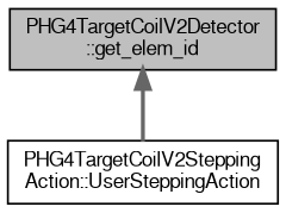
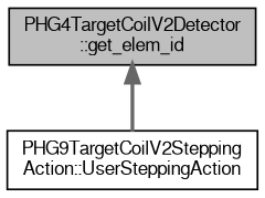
  digraph {
    rankdir=TB
    node [color=black fontname=FreeSans fontsize=10 shape=record]
    n1 [fillcolor=grey75 fontcolor=black height=0.2 label="PHG4TargetCoilV2Detector\l::get_elem_id" style=filled width=0.4]
-   n2 [height=0.2 label="PHG4TargetCoilV2Stepping\lAction::UserSteppingAction" width=0.4]
+   n2 [height=0.2 label="PHG9TargetCoilV2Stepping\lAction::UserSteppingAction" width=0.4]
    n1 -> n2 [color=gray40 dir=back fontname=FreeSans fontsize=10 labelfontname=FreeSans labelfontsize=10 style=bold]
  }
